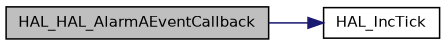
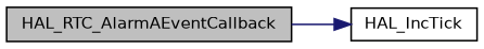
  digraph {
    rankdir=LR
    node [color=black fontname=Helvetica fontsize=10 shape=record style=filled]
-   n1 [fillcolor=grey75 fontcolor=black height=0.2 label=HAL_HAL_AlarmAEventCallback width=0.4]
+   n1 [fillcolor=grey75 fontcolor=black height=0.2 label=HAL_RTC_AlarmAEventCallback width=0.4]
    n2 [fillcolor=white height=0.2 label=HAL_IncTick width=0.4]
    n1 -> n2 [color=midnightblue fontname=Helvetica fontsize=10 labelfontname=Helvetica labelfontsize=10 style=solid]
  }
